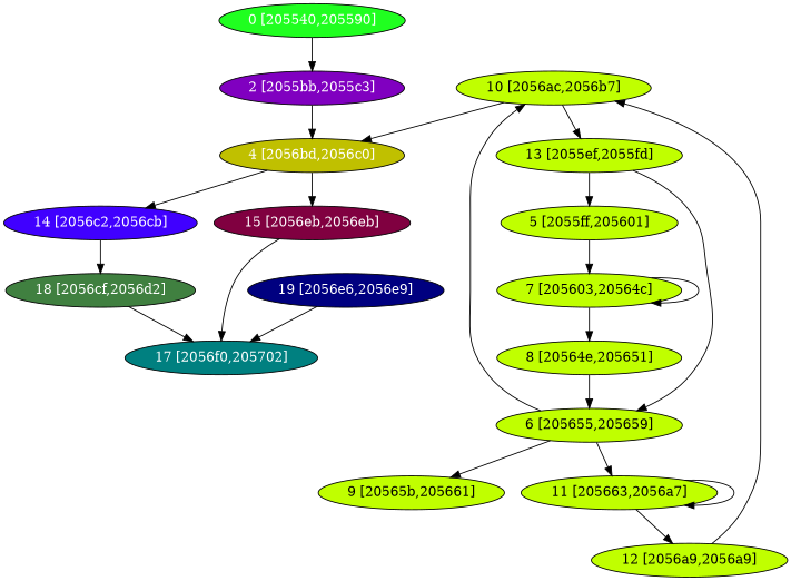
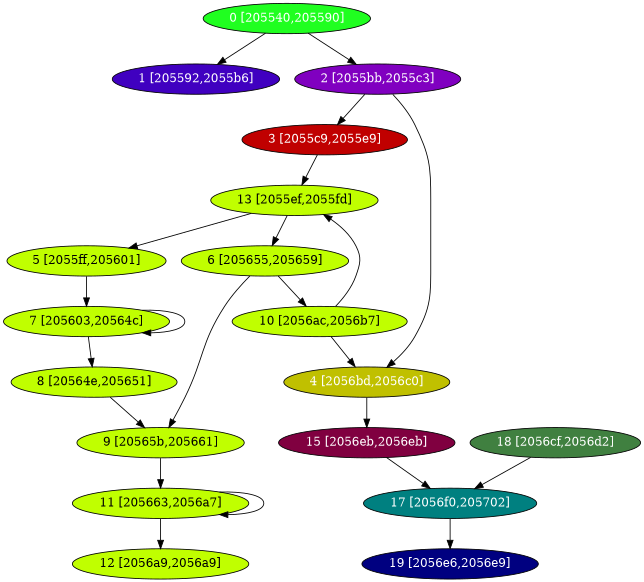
  digraph {
    node [fillcolor="#C0FF00" fontcolor="#ffffff" shape=oval style=filled]
    n1 [fillcolor="#20FF20" label="0 [205540,205590]"]
+   n2 [fillcolor="#4000C0" label="1 [205592,2055b6]"]
    n3 [fillcolor="#8000C0" label="2 [2055bb,2055c3]"]
+   n4 [fillcolor="#C00000" label="3 [2055c9,2055e9]"]
    n5 [fillcolor="#C0C000" label="4 [2056bd,2056c0]"]
    n6 [fontcolor="#000000" label="13 [2055ef,2055fd]"]
-   n7 [fillcolor="#4000FF" label="14 [2056c2,2056cb]"]
    n8 [fillcolor="#800040" label="15 [2056eb,2056eb]"]
    n9 [fontcolor="#000000" label="5 [2055ff,205601]"]
    n10 [fontcolor="#000000" label="6 [205655,205659]"]
    n11 [fillcolor="#408040" label="18 [2056cf,2056d2]"]
    n12 [fillcolor="#008080" label="17 [2056f0,205702]"]
    n13 [fontcolor="#000000" label="7 [205603,20564c]"]
    n14 [fontcolor="#000000" label="8 [20564e,205651]"]
    n15 [fontcolor="#000000" label="9 [20565b,205661]"]
    n16 [fontcolor="#000000" label="10 [2056ac,2056b7]"]
    n17 [fontcolor="#000000" label="11 [205663,2056a7]"]
    n18 [fontcolor="#000000" label="12 [2056a9,2056a9]"]
    n19 [fillcolor="#000080" label="19 [2056e6,2056e9]"]
+   n1 -> n2
    n1 -> n3
+   n3 -> n4
    n3 -> n5
-   n5 -> n7
+   n4 -> n6
    n5 -> n8
    n6 -> n9
    n6 -> n10
-   n7 -> n11
    n8 -> n12
    n9 -> n13
    n10 -> n15
    n10 -> n16
    n11 -> n12
    n13 -> n13
    n13 -> n14
-   n14 -> n10
-   n10 -> n17
+   n14 -> n15
+   n15 -> n17
    n16 -> n5
    n16 -> n6
    n17 -> n17
    n17 -> n18
-   n18 -> n16
-   n19 -> n12
+   n12 -> n19
  }
